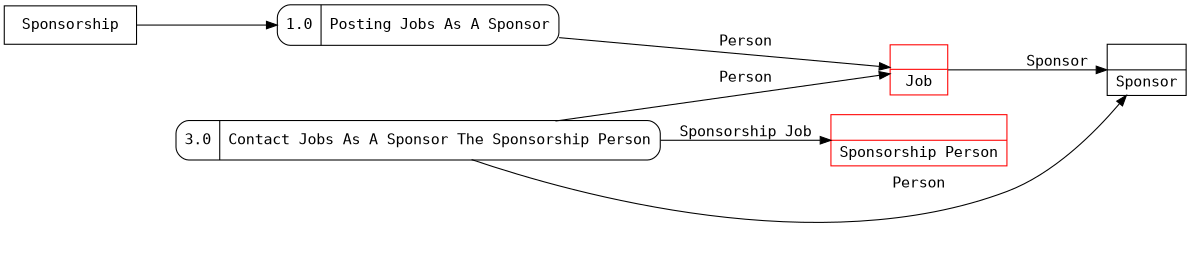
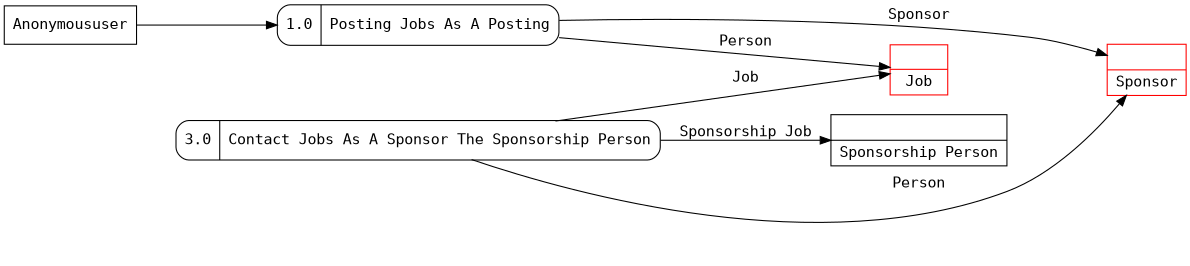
  digraph {
    fontname="DejaVu Sans Mono"
    rankdir=LR
    node [fontname="DejaVu Sans Mono" shape=record]
    edge [fontname="DejaVu Sans Mono"]
    n1 [color=red label="<f0>  |<f1> Job "]
-   n2 [color=black label="<f0>  |<f1> Sponsor "]
-   n3 [color=red label="<f0>  |<f1> Sponsorship Person "]
-   n4 [label=Sponsorship shape=box]
-   n5 [label="{<f0> 1.0|<f1> Posting Jobs As A Sponsor }" shape=Mrecord]
+   n2 [color=red label="<f0>  |<f1> Sponsor "]
+   n3 [color=black label="<f0>  |<f1> Sponsorship Person "]
+   n4 [label=Anonymoususer shape=box]
+   n5 [label="{<f0> 1.0|<f1> Posting Jobs As A Posting }" shape=Mrecord]
    n6 [label="{<f0> 3.0|<f1> Contact Jobs As A Sponsor The Sponsorship Person }" shape=Mrecord]
    n4 -> n5
    n5 -> n1 [label=Person]
-   n1 -> n2 [label=Sponsor]
-   n6 -> n1 [label=Person]
+   n5 -> n2 [label=Sponsor]
+   n6 -> n1 [label=Job]
    n6 -> n2 [label=Person]
    n6 -> n3 [label="Sponsorship Job"]
  }
